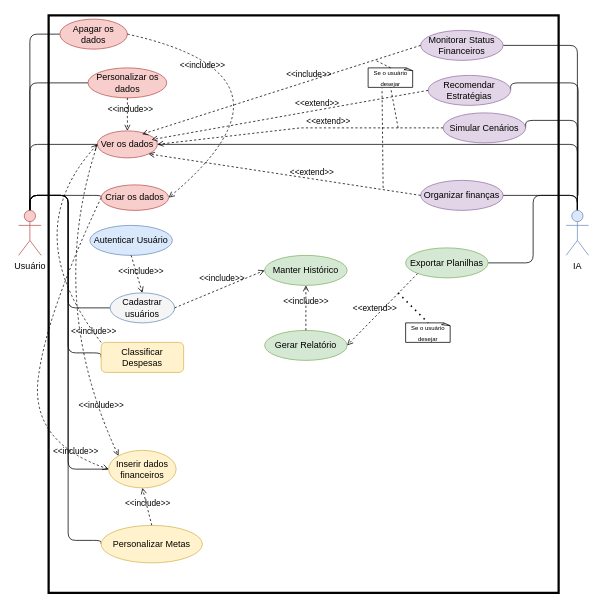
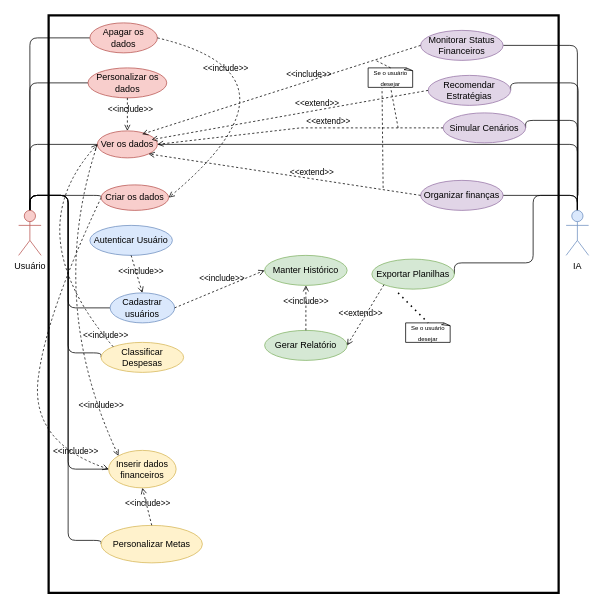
  <mxCell id="0" />
  <mxCell id="1" parent="0" />
  <mxCell id="2" value="" style="rounded=0;whiteSpace=wrap;html=1;fillColor=none;strokeWidth=3;strokeColor=light-dark(#000000,#0000FF);" vertex="1" parent="1"><mxGeometry x="64" y="20" width="680" height="770" as="geometry" /></mxCell>
  <mxCell id="3" style="edgeStyle=orthogonalEdgeStyle;rounded=1;orthogonalLoop=1;jettySize=auto;html=1;exitX=0.5;exitY=0;exitDx=0;exitDy=0;exitPerimeter=0;entryX=0;entryY=0.5;entryDx=0;entryDy=0;strokeColor=default;align=center;verticalAlign=middle;fontFamily=Helvetica;fontSize=11;fontColor=default;labelBackgroundColor=default;endArrow=none;endFill=0;curved=0;" edge="1" parent="1" source="11" target="27"><mxGeometry relative="1" as="geometry"><Array as="points"><mxPoint x="39" y="260" /><mxPoint x="90" y="260" /><mxPoint x="90" y="470" /></Array></mxGeometry></mxCell>
  <mxCell id="4" style="edgeStyle=orthogonalEdgeStyle;rounded=1;orthogonalLoop=1;jettySize=auto;html=1;exitX=0.5;exitY=0;exitDx=0;exitDy=0;exitPerimeter=0;entryX=0;entryY=0.5;entryDx=0;entryDy=0;strokeColor=default;align=center;verticalAlign=middle;fontFamily=Helvetica;fontSize=11;fontColor=default;labelBackgroundColor=default;endArrow=none;endFill=0;curved=0;" edge="1" parent="1" source="11" target="25"><mxGeometry relative="1" as="geometry"><Array as="points"><mxPoint x="39" y="260" /><mxPoint x="90" y="260" /><mxPoint x="90" y="720" /></Array></mxGeometry></mxCell>
  <mxCell id="5" style="edgeStyle=orthogonalEdgeStyle;rounded=1;orthogonalLoop=1;jettySize=auto;html=1;exitX=0.5;exitY=0;exitDx=0;exitDy=0;exitPerimeter=0;entryX=0;entryY=0.5;entryDx=0;entryDy=0;strokeColor=default;align=center;verticalAlign=middle;fontFamily=Helvetica;fontSize=11;fontColor=default;labelBackgroundColor=default;endArrow=none;endFill=0;curved=0;" edge="1" parent="1" source="11" target="32"><mxGeometry relative="1" as="geometry"><Array as="points"><mxPoint x="39" y="260" /><mxPoint x="90" y="260" /><mxPoint x="90" y="625" /></Array></mxGeometry></mxCell>
  <mxCell id="6" style="edgeStyle=orthogonalEdgeStyle;rounded=1;orthogonalLoop=1;jettySize=auto;html=1;exitX=0.5;exitY=0;exitDx=0;exitDy=0;exitPerimeter=0;entryX=0;entryY=0.5;entryDx=0;entryDy=0;strokeColor=default;align=center;verticalAlign=middle;fontFamily=Helvetica;fontSize=11;fontColor=default;labelBackgroundColor=default;endArrow=none;endFill=0;curved=0;" edge="1" parent="1" source="11" target="30"><mxGeometry relative="1" as="geometry"><Array as="points"><mxPoint x="39" y="260" /><mxPoint x="90" y="260" /><mxPoint x="90" y="410" /></Array></mxGeometry></mxCell>
  <mxCell id="7" style="edgeStyle=orthogonalEdgeStyle;rounded=1;orthogonalLoop=1;jettySize=auto;html=1;exitX=0.5;exitY=0;exitDx=0;exitDy=0;exitPerimeter=0;entryX=0;entryY=0.5;entryDx=0;entryDy=0;strokeColor=default;align=center;verticalAlign=middle;fontFamily=Helvetica;fontSize=11;fontColor=default;labelBackgroundColor=default;endArrow=none;endFill=0;" edge="1" parent="1" source="11" target="20"><mxGeometry relative="1" as="geometry"><Array as="points"><mxPoint x="39" y="260" /><mxPoint x="134" y="260" /></Array></mxGeometry></mxCell>
  <mxCell id="8" style="edgeStyle=orthogonalEdgeStyle;rounded=1;orthogonalLoop=1;jettySize=auto;html=1;exitX=0.5;exitY=0;exitDx=0;exitDy=0;exitPerimeter=0;entryX=0;entryY=0.5;entryDx=0;entryDy=0;strokeColor=default;align=center;verticalAlign=middle;fontFamily=Helvetica;fontSize=11;fontColor=default;labelBackgroundColor=default;endArrow=none;endFill=0;curved=0;" edge="1" parent="1" source="11" target="36"><mxGeometry relative="1" as="geometry" /></mxCell>
  <mxCell id="9" style="edgeStyle=orthogonalEdgeStyle;rounded=1;orthogonalLoop=1;jettySize=auto;html=1;exitX=0.5;exitY=0;exitDx=0;exitDy=0;exitPerimeter=0;entryX=0;entryY=0.5;entryDx=0;entryDy=0;strokeColor=default;align=center;verticalAlign=middle;fontFamily=Helvetica;fontSize=11;fontColor=default;labelBackgroundColor=default;endArrow=none;endFill=0;curved=0;" edge="1" parent="1" source="11" target="38"><mxGeometry relative="1" as="geometry" /></mxCell>
  <mxCell id="10" style="edgeStyle=orthogonalEdgeStyle;rounded=1;orthogonalLoop=1;jettySize=auto;html=1;exitX=0.5;exitY=0;exitDx=0;exitDy=0;exitPerimeter=0;entryX=0;entryY=0.5;entryDx=0;entryDy=0;strokeColor=default;align=center;verticalAlign=middle;fontFamily=Helvetica;fontSize=11;fontColor=default;labelBackgroundColor=default;endArrow=none;endFill=0;curved=0;" edge="1" parent="1" source="11" target="37"><mxGeometry relative="1" as="geometry" /></mxCell>
  <mxCell id="11" value="Usuário" style="shape=umlActor;verticalLabelPosition=bottom;verticalAlign=top;html=1;outlineConnect=0;fillColor=#f8cecc;strokeColor=#b85450;" vertex="1" parent="1"><mxGeometry x="24" y="280" width="30" height="60" as="geometry" /></mxCell>
  <mxCell id="12" style="edgeStyle=orthogonalEdgeStyle;rounded=1;orthogonalLoop=1;jettySize=auto;html=1;exitX=0.5;exitY=0;exitDx=0;exitDy=0;exitPerimeter=0;entryX=1;entryY=0.5;entryDx=0;entryDy=0;curved=0;strokeColor=default;align=center;verticalAlign=middle;fontFamily=Helvetica;fontSize=11;fontColor=default;labelBackgroundColor=default;endArrow=none;endFill=0;" edge="1" parent="1" source="18" target="23"><mxGeometry relative="1" as="geometry" /></mxCell>
  <mxCell id="13" style="edgeStyle=orthogonalEdgeStyle;rounded=1;orthogonalLoop=1;jettySize=auto;html=1;exitX=0.5;exitY=0;exitDx=0;exitDy=0;exitPerimeter=0;entryX=1;entryY=0.5;entryDx=0;entryDy=0;strokeColor=default;align=center;verticalAlign=middle;fontFamily=Helvetica;fontSize=11;fontColor=default;labelBackgroundColor=default;endArrow=none;curved=0;endFill=0;" edge="1" parent="1" source="18" target="21"><mxGeometry relative="1" as="geometry"><Array as="points"><mxPoint x="769" y="260" /><mxPoint x="770" y="260" /><mxPoint x="770" y="110" /></Array></mxGeometry></mxCell>
  <mxCell id="14" style="edgeStyle=orthogonalEdgeStyle;rounded=1;orthogonalLoop=1;jettySize=auto;html=1;exitX=0.5;exitY=0;exitDx=0;exitDy=0;exitPerimeter=0;entryX=1;entryY=0.5;entryDx=0;entryDy=0;strokeColor=default;align=center;verticalAlign=middle;fontFamily=Helvetica;fontSize=11;fontColor=default;labelBackgroundColor=default;endArrow=none;curved=0;endFill=0;" edge="1" parent="1" source="18" target="28"><mxGeometry relative="1" as="geometry"><Array as="points"><mxPoint x="769" y="160" /></Array></mxGeometry></mxCell>
  <mxCell id="15" style="edgeStyle=orthogonalEdgeStyle;rounded=1;orthogonalLoop=1;jettySize=auto;html=1;exitX=0.5;exitY=0;exitDx=0;exitDy=0;exitPerimeter=0;entryX=1;entryY=0.5;entryDx=0;entryDy=0;strokeColor=default;align=center;verticalAlign=middle;fontFamily=Helvetica;fontSize=11;fontColor=default;labelBackgroundColor=default;endArrow=none;endFill=0;curved=0;" edge="1" parent="1" source="18" target="22"><mxGeometry relative="1" as="geometry"><Array as="points"><mxPoint x="769" y="260" /><mxPoint x="710" y="260" /><mxPoint x="710" y="350" /></Array></mxGeometry></mxCell>
  <mxCell id="16" style="edgeStyle=orthogonalEdgeStyle;rounded=1;orthogonalLoop=1;jettySize=auto;html=1;exitX=0.5;exitY=0;exitDx=0;exitDy=0;exitPerimeter=0;entryX=1;entryY=0.5;entryDx=0;entryDy=0;strokeColor=default;align=center;verticalAlign=middle;fontFamily=Helvetica;fontSize=11;fontColor=default;labelBackgroundColor=default;endArrow=none;endFill=0;curved=0;" edge="1" parent="1" source="18" target="19"><mxGeometry relative="1" as="geometry"><Array as="points"><mxPoint x="769" y="260" /><mxPoint x="620" y="260" /></Array></mxGeometry></mxCell>
  <mxCell id="17" style="edgeStyle=orthogonalEdgeStyle;rounded=1;orthogonalLoop=1;jettySize=auto;html=1;exitX=0.5;exitY=0;exitDx=0;exitDy=0;exitPerimeter=0;entryX=1;entryY=0.5;entryDx=0;entryDy=0;strokeColor=default;align=center;verticalAlign=middle;fontFamily=Helvetica;fontSize=11;fontColor=default;labelBackgroundColor=default;endArrow=none;endFill=0;curved=0;" edge="1" parent="1" source="18" target="37"><mxGeometry relative="1" as="geometry" /></mxCell>
  <mxCell id="18" value="IA" style="shape=umlActor;verticalLabelPosition=bottom;verticalAlign=top;html=1;outlineConnect=0;fillColor=#dae8fc;strokeColor=#6c8ebf;" vertex="1" parent="1"><mxGeometry x="754" y="280" width="30" height="60" as="geometry" /></mxCell>
  <mxCell id="19" value="Organizar finanças" style="ellipse;whiteSpace=wrap;html=1;fillColor=#e1d5e7;strokeColor=#9673a6;" vertex="1" parent="1"><mxGeometry x="560" y="240" width="110" height="40" as="geometry" /></mxCell>
  <mxCell id="20" value="Criar os dados" style="ellipse;whiteSpace=wrap;html=1;fillColor=#f8cecc;strokeColor=#b85450;" vertex="1" parent="1"><mxGeometry x="134" y="246" width="90" height="34" as="geometry" /></mxCell>
  <mxCell id="21" value="Recomendar Estratégias" style="ellipse;whiteSpace=wrap;html=1;fillColor=#e1d5e7;strokeColor=#9673a6;" vertex="1" parent="1"><mxGeometry x="570" y="100" width="110" height="40" as="geometry" /></mxCell>
- <mxCell id="22" value="Exportar Planilhas" style="ellipse;whiteSpace=wrap;html=1;fillColor=#d5e8d4;strokeColor=#82b366;" vertex="1" parent="1"><mxGeometry x="540" y="330" width="110" height="40" as="geometry" /></mxCell>
+ <mxCell id="22" value="Exportar Planilhas" style="ellipse;whiteSpace=wrap;html=1;fillColor=#d5e8d4;strokeColor=#82b366;" vertex="1" parent="1"><mxGeometry x="495" y="345" width="110" height="40" as="geometry" /></mxCell>
  <mxCell id="23" value="Monitorar Status Financeiros" style="ellipse;whiteSpace=wrap;html=1;fillColor=#e1d5e7;strokeColor=#9673a6;" vertex="1" parent="1"><mxGeometry x="560" y="40" width="110" height="40" as="geometry" /></mxCell>
  <mxCell id="24" value="Autenticar Usuário" style="ellipse;whiteSpace=wrap;html=1;fillColor=#dae8fc;strokeColor=#6c8ebf;" vertex="1" parent="1"><mxGeometry x="119" y="300" width="110" height="40" as="geometry" /></mxCell>
  <mxCell id="25" value="Personalizar Metas" style="ellipse;whiteSpace=wrap;html=1;fillColor=#fff2cc;strokeColor=#d6b656;" vertex="1" parent="1"><mxGeometry x="134" y="700" width="135" height="50" as="geometry" /></mxCell>
  <mxCell id="26" value="Manter Histórico" style="ellipse;whiteSpace=wrap;html=1;fillColor=#d5e8d4;strokeColor=#82b366;" vertex="1" parent="1"><mxGeometry x="352" y="340" width="110" height="40" as="geometry" /></mxCell>
- <mxCell id="27" value="Classificar Despesas" style="whiteSpace=wrap;html=1;fillColor=#fff2cc;strokeColor=#d6b656;rounded=1;" vertex="1" parent="1"><mxGeometry x="134" y="456" width="110" height="40" as="geometry" /></mxCell>
+ <mxCell id="27" value="Classificar Despesas" style="ellipse;whiteSpace=wrap;html=1;fillColor=#fff2cc;strokeColor=#d6b656;" vertex="1" parent="1"><mxGeometry x="134" y="456" width="110" height="40" as="geometry" /></mxCell>
  <mxCell id="28" value="Simular Cenários" style="ellipse;whiteSpace=wrap;html=1;fillColor=#e1d5e7;strokeColor=#9673a6;" vertex="1" parent="1"><mxGeometry x="590" y="150" width="110" height="40" as="geometry" /></mxCell>
  <mxCell id="29" style="edgeStyle=orthogonalEdgeStyle;rounded=0;orthogonalLoop=1;jettySize=auto;html=1;exitX=0.5;exitY=1;exitDx=0;exitDy=0;" edge="1" parent="1" source="26" target="26"><mxGeometry relative="1" as="geometry" /></mxCell>
- <mxCell id="30" value="Cadastrar usuários" style="ellipse;whiteSpace=wrap;html=1;fillColor=#f5f5f5;strokeColor=#6c8ebf;" vertex="1" parent="1"><mxGeometry x="146" y="390" width="86" height="40" as="geometry" /></mxCell>
+ <mxCell id="30" value="Cadastrar usuários" style="ellipse;whiteSpace=wrap;html=1;fillColor=#dae8fc;strokeColor=#6c8ebf;" vertex="1" parent="1"><mxGeometry x="146" y="390" width="86" height="40" as="geometry" /></mxCell>
  <mxCell id="31" value="&amp;lt;&amp;lt;include&amp;gt;&amp;gt;" style="html=1;verticalAlign=bottom;labelBackgroundColor=none;endArrow=open;endFill=0;dashed=1;rounded=0;exitX=0.5;exitY=1;exitDx=0;exitDy=0;entryX=0.5;entryY=0;entryDx=0;entryDy=0;" edge="1" parent="1" source="24" target="30"><mxGeometry x="0.254" y="4" width="160" relative="1" as="geometry"><mxPoint x="354" y="410" as="sourcePoint" /><mxPoint x="514" y="410" as="targetPoint" /><mxPoint as="offset" /></mxGeometry></mxCell>
  <mxCell id="32" value="Inserir dados financeiros" style="ellipse;whiteSpace=wrap;html=1;fillColor=#fff2cc;strokeColor=#d6b656;" vertex="1" parent="1"><mxGeometry x="144" y="600" width="90" height="50" as="geometry" /></mxCell>
  <mxCell id="33" value="&amp;lt;&amp;lt;include&amp;gt;&amp;gt;" style="html=1;verticalAlign=bottom;labelBackgroundColor=none;endArrow=open;endFill=0;dashed=1;rounded=0;exitX=0.5;exitY=0;exitDx=0;exitDy=0;entryX=0.5;entryY=1;entryDx=0;entryDy=0;" edge="1" parent="1" source="25" target="32"><mxGeometry x="-0.2" width="160" relative="1" as="geometry"><mxPoint x="414" y="530" as="sourcePoint" /><mxPoint x="364" y="570" as="targetPoint" /><mxPoint as="offset" /></mxGeometry></mxCell>
  <mxCell id="34" value="&amp;lt;&amp;lt;include&amp;gt;&amp;gt;" style="html=1;verticalAlign=bottom;labelBackgroundColor=none;endArrow=open;endFill=0;dashed=1;rounded=0;exitX=1;exitY=0.5;exitDx=0;exitDy=0;entryX=0;entryY=0.5;entryDx=0;entryDy=0;" edge="1" parent="1" source="30" target="26"><mxGeometry x="0.077" y="4" width="160" relative="1" as="geometry"><mxPoint x="274" y="330" as="sourcePoint" /><mxPoint x="274" y="370" as="targetPoint" /><mxPoint as="offset" /></mxGeometry></mxCell>
  <mxCell id="35" value="Gerar Relatório" style="ellipse;whiteSpace=wrap;html=1;fillColor=#d5e8d4;strokeColor=#82b366;" vertex="1" parent="1"><mxGeometry x="352" y="440" width="110" height="40" as="geometry" /></mxCell>
- <mxCell id="36" value="Apagar os dados" style="ellipse;whiteSpace=wrap;html=1;fillColor=#f8cecc;strokeColor=#b85450;" vertex="1" parent="1"><mxGeometry x="79" y="25" width="90" height="40" as="geometry" /></mxCell>
+ <mxCell id="36" value="Apagar os dados" style="ellipse;whiteSpace=wrap;html=1;fillColor=#f8cecc;strokeColor=#b85450;" vertex="1" parent="1"><mxGeometry x="119" y="30" width="90" height="40" as="geometry" /></mxCell>
  <mxCell id="37" value="Ver os dados" style="ellipse;whiteSpace=wrap;html=1;fillColor=#f8cecc;strokeColor=#b85450;" vertex="1" parent="1"><mxGeometry x="129" y="174" width="80" height="36" as="geometry" /></mxCell>
  <mxCell id="38" value="Personalizar os dados" style="ellipse;whiteSpace=wrap;html=1;fillColor=#f8cecc;strokeColor=#b85450;" vertex="1" parent="1"><mxGeometry x="116.5" y="90" width="105" height="40" as="geometry" /></mxCell>
  <mxCell id="39" value="&amp;lt;&amp;lt;include&amp;gt;&amp;gt;" style="html=1;verticalAlign=bottom;labelBackgroundColor=none;endArrow=open;endFill=0;dashed=1;rounded=0;exitX=0;exitY=0.5;exitDx=0;exitDy=0;entryX=0;entryY=0;entryDx=0;entryDy=0;curved=1;" edge="1" parent="1" source="37" target="32"><mxGeometry x="0.725" y="4" width="160" relative="1" as="geometry"><mxPoint x="330" y="540" as="sourcePoint" /><mxPoint x="330" y="590" as="targetPoint" /><mxPoint as="offset" /><Array as="points"><mxPoint x="60" y="400" /></Array></mxGeometry></mxCell>
  <mxCell id="40" value="&amp;lt;&amp;lt;extend&amp;gt;&amp;gt;" style="html=1;verticalAlign=bottom;labelBackgroundColor=none;endArrow=open;endFill=0;dashed=1;rounded=0;exitX=0;exitY=1;exitDx=0;exitDy=0;entryX=1;entryY=0.5;entryDx=0;entryDy=0;" edge="1" parent="1" source="22" target="35"><mxGeometry x="0.187" y="-2" width="160" relative="1" as="geometry"><mxPoint x="520" y="380" as="sourcePoint" /><mxPoint x="520" y="430" as="targetPoint" /><mxPoint as="offset" /></mxGeometry></mxCell>
  <mxCell id="41" value="&amp;lt;&amp;lt;include&amp;gt;&amp;gt;" style="html=1;verticalAlign=bottom;labelBackgroundColor=none;endArrow=open;endFill=0;dashed=1;rounded=0;exitX=0;exitY=0.5;exitDx=0;exitDy=0;entryX=0;entryY=0.5;entryDx=0;entryDy=0;curved=1;" edge="1" parent="1" source="20" target="32"><mxGeometry x="0.795" width="160" relative="1" as="geometry"><mxPoint x="399" y="420" as="sourcePoint" /><mxPoint x="427" y="835" as="targetPoint" /><mxPoint as="offset" /><Array as="points"><mxPoint x="60" y="420" /><mxPoint x="40" y="590" /></Array></mxGeometry></mxCell>
  <mxCell id="42" value="&amp;lt;&amp;lt;include&amp;gt;&amp;gt;" style="html=1;verticalAlign=bottom;labelBackgroundColor=none;endArrow=open;endFill=0;dashed=1;rounded=0;exitX=0.5;exitY=1;exitDx=0;exitDy=0;entryX=0.5;entryY=0;entryDx=0;entryDy=0;" edge="1" parent="1" source="38" target="37"><mxGeometry x="0.09" y="4" width="160" relative="1" as="geometry"><mxPoint x="320" y="180" as="sourcePoint" /><mxPoint x="320" y="130" as="targetPoint" /><mxPoint as="offset" /></mxGeometry></mxCell>
  <mxCell id="43" value="&amp;lt;&amp;lt;extend&amp;gt;&amp;gt;" style="html=1;verticalAlign=bottom;labelBackgroundColor=none;endArrow=open;endFill=0;dashed=1;rounded=0;exitX=0;exitY=0.5;exitDx=0;exitDy=0;entryX=1;entryY=0.5;entryDx=0;entryDy=0;" edge="1" parent="1" source="28" target="37"><mxGeometry x="-0.2" width="160" relative="1" as="geometry"><mxPoint x="360" y="210" as="sourcePoint" /><mxPoint x="360" y="160" as="targetPoint" /><mxPoint as="offset" /><Array as="points"><mxPoint x="400" y="170" /></Array></mxGeometry></mxCell>
  <mxCell id="44" value="&amp;lt;&amp;lt;extend&amp;gt;&amp;gt;" style="html=1;verticalAlign=bottom;labelBackgroundColor=none;endArrow=open;endFill=0;dashed=1;rounded=0;exitX=0;exitY=0.5;exitDx=0;exitDy=0;entryX=0.903;entryY=0.326;entryDx=0;entryDy=0;entryPerimeter=0;" edge="1" parent="1" source="21" target="37"><mxGeometry x="-0.2" width="160" relative="1" as="geometry"><mxPoint x="410" y="180" as="sourcePoint" /><mxPoint x="410" y="130" as="targetPoint" /><mxPoint as="offset" /></mxGeometry></mxCell>
  <mxCell id="45" value="&amp;lt;&amp;lt;include&amp;gt;&amp;gt;" style="html=1;verticalAlign=bottom;labelBackgroundColor=none;endArrow=open;endFill=0;dashed=1;rounded=0;exitX=0;exitY=0.5;exitDx=0;exitDy=0;entryX=0.744;entryY=0.124;entryDx=0;entryDy=0;entryPerimeter=0;" edge="1" parent="1" source="23" target="37"><mxGeometry x="-0.2" width="160" relative="1" as="geometry"><mxPoint x="490" y="160" as="sourcePoint" /><mxPoint x="490" y="110" as="targetPoint" /><mxPoint as="offset" /></mxGeometry></mxCell>
  <mxCell id="46" value="&amp;lt;&amp;lt;extend&amp;gt;&amp;gt;" style="html=1;verticalAlign=bottom;labelBackgroundColor=none;endArrow=open;endFill=0;dashed=1;rounded=0;exitX=0;exitY=0.5;exitDx=0;exitDy=0;entryX=1;entryY=1;entryDx=0;entryDy=0;" edge="1" parent="1" source="19" target="37"><mxGeometry x="-0.2" width="160" relative="1" as="geometry"><mxPoint x="550" y="440" as="sourcePoint" /><mxPoint x="550" y="390" as="targetPoint" /><mxPoint as="offset" /></mxGeometry></mxCell>
  <mxCell id="47" value="&amp;lt;&amp;lt;include&amp;gt;&amp;gt;" style="html=1;verticalAlign=bottom;labelBackgroundColor=none;endArrow=open;endFill=0;dashed=1;rounded=0;exitX=1;exitY=0.5;exitDx=0;exitDy=0;entryX=1;entryY=0.5;entryDx=0;entryDy=0;curved=1;" edge="1" parent="1" source="36" target="20"><mxGeometry x="-0.578" y="-28" width="160" relative="1" as="geometry"><mxPoint x="280" y="330" as="sourcePoint" /><mxPoint x="280" y="280" as="targetPoint" /><mxPoint as="offset" /><Array as="points"><mxPoint x="420" y="100" /></Array></mxGeometry></mxCell>
  <mxCell id="48" value="&lt;font style=&quot;font-size: 8px;&quot;&gt;Se o usuário desejar&lt;/font&gt;" style="whiteSpace=wrap;html=1;shape=mxgraph.basic.document" vertex="1" parent="1"><mxGeometry x="540" y="430" width="60" height="26" as="geometry" /></mxCell>
  <mxCell id="49" value="" style="endArrow=none;dashed=1;html=1;dashPattern=1 3;strokeWidth=2;rounded=0;entryX=0.5;entryY=0;entryDx=0;entryDy=0;entryPerimeter=0;" edge="1" parent="1" target="48"><mxGeometry width="50" height="50" relative="1" as="geometry"><mxPoint x="530" y="390" as="sourcePoint" /><mxPoint x="450" y="340" as="targetPoint" /></mxGeometry></mxCell>
  <mxCell id="50" value="&lt;font style=&quot;font-size: 8px;&quot;&gt;Se o usuário desejar&lt;/font&gt;" style="whiteSpace=wrap;html=1;shape=mxgraph.basic.document" vertex="1" parent="1"><mxGeometry x="490" y="90" width="60" height="26" as="geometry" /></mxCell>
  <mxCell id="51" value="" style="endArrow=none;dashed=1;html=1;rounded=0;exitX=0.5;exitY=0;exitDx=0;exitDy=0;exitPerimeter=0;" edge="1" parent="1" source="50"><mxGeometry width="50" height="50" relative="1" as="geometry"><mxPoint x="400" y="390" as="sourcePoint" /><mxPoint x="500" y="80" as="targetPoint" /></mxGeometry></mxCell>
  <mxCell id="52" value="" style="endArrow=none;dashed=1;html=1;rounded=0;entryX=0.5;entryY=1;entryDx=0;entryDy=0;entryPerimeter=0;" edge="1" parent="1" target="50"><mxGeometry width="50" height="50" relative="1" as="geometry"><mxPoint x="530" y="170" as="sourcePoint" /><mxPoint x="450" y="340" as="targetPoint" /></mxGeometry></mxCell>
  <mxCell id="53" value="" style="endArrow=none;dashed=1;html=1;rounded=0;entryX=0.309;entryY=1.059;entryDx=0;entryDy=0;entryPerimeter=0;" edge="1" parent="1" target="50"><mxGeometry width="50" height="50" relative="1" as="geometry"><mxPoint x="510" y="250" as="sourcePoint" /><mxPoint x="530" y="160" as="targetPoint" /></mxGeometry></mxCell>
  <mxCell id="54" value="&amp;lt;&amp;lt;include&amp;gt;&amp;gt;" style="html=1;verticalAlign=bottom;labelBackgroundColor=none;endArrow=open;endFill=0;dashed=1;rounded=0;exitX=0.5;exitY=0;exitDx=0;exitDy=0;entryX=0.5;entryY=1;entryDx=0;entryDy=0;" edge="1" parent="1" source="35" target="26"><mxGeometry width="160" relative="1" as="geometry"><mxPoint x="340" y="390" as="sourcePoint" /><mxPoint x="500" y="390" as="targetPoint" /></mxGeometry></mxCell>
  <mxCell id="55" value="&amp;lt;&amp;lt;include&amp;gt;&amp;gt;" style="html=1;verticalAlign=bottom;labelBackgroundColor=none;endArrow=open;endFill=0;dashed=1;rounded=0;exitX=0;exitY=0;exitDx=0;exitDy=0;entryX=0;entryY=0.5;entryDx=0;entryDy=0;curved=1;" edge="1" parent="1" source="27" target="37"><mxGeometry x="-0.937" y="4" width="160" relative="1" as="geometry"><mxPoint x="330" y="600" as="sourcePoint" /><mxPoint x="330" y="540" as="targetPoint" /><Array as="points"><mxPoint x="20" y="310" /></Array><mxPoint as="offset" /></mxGeometry></mxCell>
